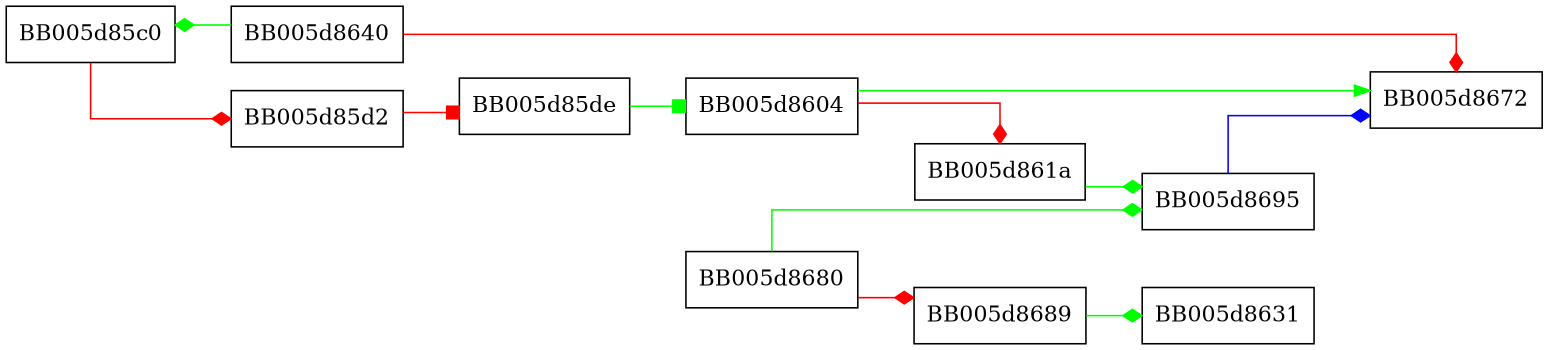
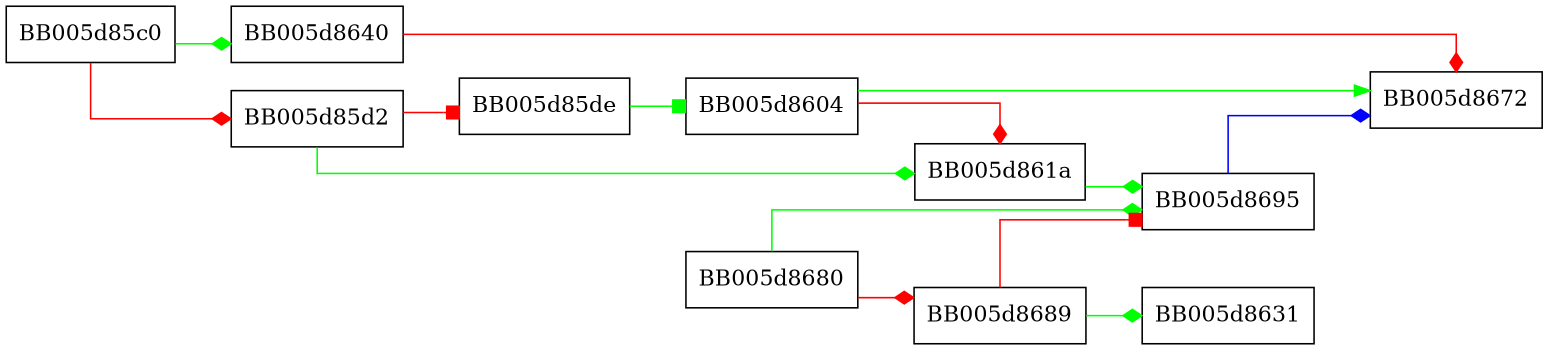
  digraph {
    rankdir=LR
    splines=ortho
    node [shape=box]
    edge [arrowhead=diamond color=green]
    BB005d85c0
    BB005d8640
    BB005d85d2
    BB005d8672
    BB005d861a
    BB005d85de
    BB005d8695
    BB005d8604
    BB005d8680
    BB005d8689
    BB005d8631
-   BB005d8640 -> BB005d85c0
+   BB005d85c0 -> BB005d8640
    BB005d85c0 -> BB005d85d2 [color=red]
    BB005d8640 -> BB005d8672 [color=red]
+   BB005d85d2 -> BB005d861a
    BB005d85d2 -> BB005d85de [arrowhead=box color=red]
    BB005d861a -> BB005d8695
    BB005d85de -> BB005d8604 [arrowhead=box]
    BB005d8695 -> BB005d8672 [color=blue]
    BB005d8604 -> BB005d8672 [arrowhead=normal]
    BB005d8604 -> BB005d861a [color=red]
    BB005d8680 -> BB005d8695
    BB005d8680 -> BB005d8689 [color=red]
+   BB005d8689 -> BB005d8695 [arrowhead=box color=red]
    BB005d8689 -> BB005d8631
  }
